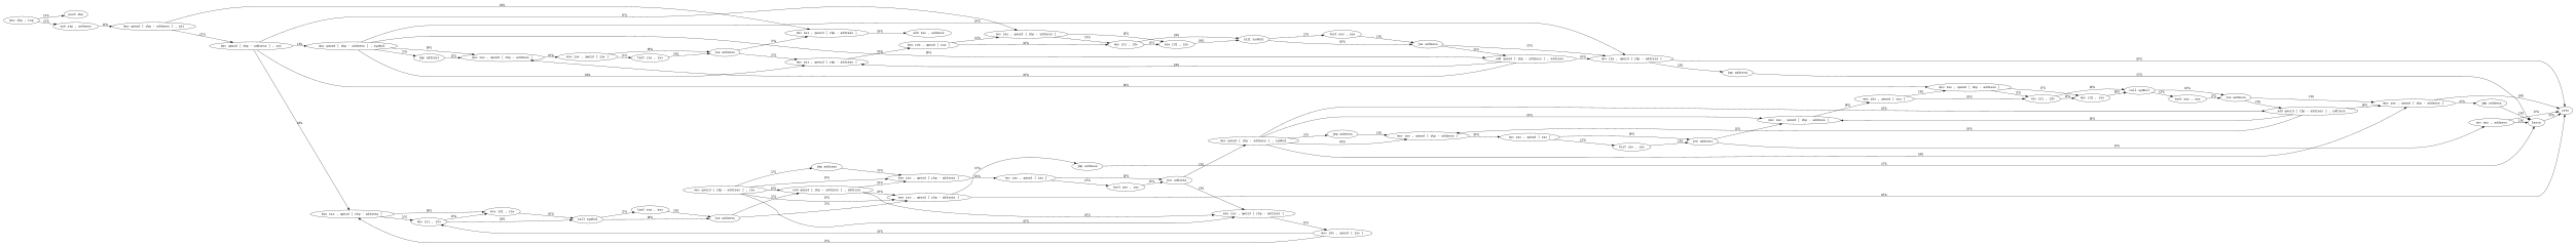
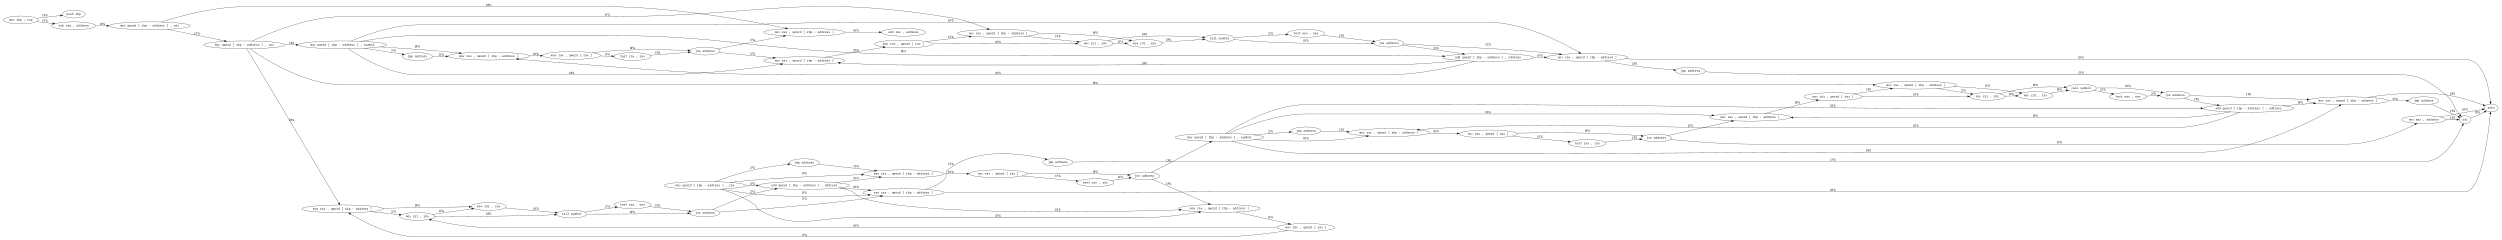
  digraph {
    fontname="IBM Plex Mono"
    rankdir=LR
    node [fontname="IBM Plex Mono"]
    edge [fontname="IBM Plex Mono"]
    n1 [label="push rbp"]
    n2 [label="mov rbp , rsp"]
    n3 [label="sub rsp , address"]
    n4 [label="mov qword [ rbp - address ] , rdi"]
    n5 [label="mov qword [ rbp - address ] , rsi"]
    n6 [label="mov rax , qword [ rbp - address ]"]
    n7 [label="mov qword [ rbp - address ] , symbol"]
    n8 [label="mov rax , qword [ rbp - address ]"]
    n9 [label="mov rax , qword [ rbp - address ]"]
    n10 [label="mov rax , qword [ rbp - address ]"]
    n11 [label="add rax , address"]
    n12 [label="jmp address"]
    n13 [label="mov rax , qword [ rbp - address ]"]
    n14 [label="mov rax , qword [ rbp - address ]"]
    n15 [label="add qword [ rbp - address ] , address"]
    n16 [label="mov rax , qword [ rbp - address ]"]
    n17 [label="mov rsi , rdx"]
    n18 [label="mov rdi , rax"]
    n19 [label="mov rsi , rdx"]
    n20 [label="mov rdi , rax"]
    n21 [label="mov rsi , rdx"]
    n22 [label="mov rdi , rax"]
    n23 [label="mov rax , qword [ rax ]"]
    n24 [label="mov rdx , qword [ rax ]"]
    n25 [label="jmp address"]
    n26 [label=retn]
    n27 [label="test rax , rax"]
    n28 [label="jne address"]
    n29 [label="call symbol"]
    n30 [label="test eax , eax"]
    n31 [label="jne address"]
-   n32 [label=leave]
+   n32 [label=rdi]
    n33 [label="mov qword [ rbp - address ] , rax"]
    n34 [label="jmp address"]
    n35 [label="mov rax , qword [ rbp - address ]"]
    n36 [label="mov rax , qword [ rbp - address ]"]
    n37 [label="add qword [ rbp - address ] , address"]
    n38 [label="mov rax , qword [ rbp - address ]"]
    n39 [label="mov rax , qword [ rax ]"]
    n40 [label="mov rdx , qword [ rax ]"]
    n41 [label="jmp address"]
    n42 [label="test rax , rax"]
    n43 [label="jne address"]
    n44 [label="mov qword [ rbp - address ] , symbol"]
    n45 [label="jmp address"]
    n46 [label="mov rax , qword [ rbp - address ]"]
    n47 [label="mov rax , qword [ rbp - address ]"]
    n48 [label="add qword [ rbp - address ] , address"]
    n49 [label="mov rax , qword [ rbp - address ]"]
    n50 [label="mov rax , qword [ rax ]"]
    n51 [label="mov rdx , qword [ rax ]"]
    n52 [label="jmp address"]
    n53 [label="call symbol"]
    n54 [label="test eax , eax"]
    n55 [label="jne address"]
    n56 [label="test rax , rax"]
    n57 [label="jne address"]
    n58 [label="mov eax , address"]
    n59 [label="call symbol"]
    n60 [label="test eax , eax"]
    n61 [label="jne address"]
    n2 -> n1 [label=CFG]
    n2 -> n3 [label=CFG]
    n3 -> n4 [label=CFG]
    n4 -> n5 [label=CFG]
    n4 -> n6 [label=DFG]
    n5 -> n7 [label=CFG]
    n5 -> n8 [label=DFG]
    n5 -> n9 [label=DFG]
    n5 -> n10 [label=DFG]
    n6 -> n11 [label=DFG]
    n7 -> n12 [label=CFG]
    n7 -> n13 [label=DFG]
    n7 -> n14 [label=DFG]
    n7 -> n15 [label=DFG]
    n7 -> n16 [label=DFG]
    n8 -> n17 [label=CFG]
    n8 -> n18 [label=DFG]
    n9 -> n19 [label=CFG]
    n9 -> n20 [label=DFG]
    n10 -> n21 [label=CFG]
    n10 -> n22 [label=DFG]
    n12 -> n13 [label=CFG]
    n13 -> n23 [label=DFG]
    n14 -> n24 [label=DFG]
    n15 -> n13 [label=DFG]
    n15 -> n14 [label=DFG]
    n15 -> n16 [label=DFG]
    n16 -> n25 [label=CFG]
    n16 -> n26 [label=DFG]
    n17 -> n18 [label=CFG]
    n17 -> n29 [label=DFG]
    n18 -> n29 [label=DFG]
    n19 -> n20 [label=CFG]
    n19 -> n53 [label=DFG]
    n20 -> n53 [label=DFG]
    n21 -> n22 [label=CFG]
    n21 -> n59 [label=DFG]
    n22 -> n59 [label=DFG]
    n23 -> n27 [label=CFG]
    n23 -> n28 [label=DFG]
    n24 -> n8 [label=CFG]
    n24 -> n17 [label=DFG]
    n25 -> n32 [label=CFG]
    n27 -> n28 [label=CFG]
    n28 -> n6 [label=CFG]
    n28 -> n14 [label=CFG]
    n29 -> n30 [label=CFG]
    n29 -> n31 [label=DFG]
    n30 -> n31 [label=CFG]
    n31 -> n15 [label=CFG]
    n31 -> n16 [label=CFG]
    n32 -> n26 [label=CFG]
    n33 -> n34 [label=CFG]
    n33 -> n35 [label=DFG]
    n33 -> n36 [label=DFG]
    n33 -> n37 [label=DFG]
    n33 -> n38 [label=DFG]
    n34 -> n35 [label=CFG]
    n35 -> n39 [label=DFG]
    n36 -> n40 [label=DFG]
    n37 -> n35 [label=DFG]
    n37 -> n36 [label=DFG]
    n37 -> n38 [label=DFG]
    n38 -> n26 [label=DFG]
    n38 -> n41 [label=CFG]
    n39 -> n42 [label=CFG]
    n39 -> n43 [label=DFG]
    n40 -> n9 [label=CFG]
    n40 -> n19 [label=DFG]
    n41 -> n32 [label=CFG]
    n42 -> n43 [label=CFG]
    n43 -> n36 [label=CFG]
    n43 -> n44 [label=CFG]
    n44 -> n45 [label=CFG]
    n44 -> n46 [label=DFG]
    n44 -> n47 [label=DFG]
    n44 -> n48 [label=DFG]
    n44 -> n49 [label=DFG]
    n45 -> n46 [label=CFG]
    n46 -> n50 [label=DFG]
    n47 -> n51 [label=DFG]
    n48 -> n46 [label=DFG]
    n48 -> n47 [label=DFG]
    n48 -> n49 [label=DFG]
    n49 -> n26 [label=DFG]
    n49 -> n52 [label=CFG]
    n50 -> n56 [label=CFG]
    n50 -> n57 [label=DFG]
    n51 -> n10 [label=CFG]
    n51 -> n21 [label=DFG]
    n52 -> n32 [label=CFG]
    n53 -> n54 [label=CFG]
    n53 -> n55 [label=DFG]
    n54 -> n55 [label=CFG]
    n55 -> n37 [label=CFG]
    n55 -> n38 [label=CFG]
    n56 -> n57 [label=CFG]
    n57 -> n47 [label=CFG]
    n57 -> n58 [label=CFG]
    n58 -> n26 [label=DFG]
    n58 -> n32 [label=CFG]
    n59 -> n60 [label=CFG]
    n59 -> n61 [label=DFG]
    n60 -> n61 [label=CFG]
    n61 -> n48 [label=CFG]
    n61 -> n49 [label=CFG]
  }
